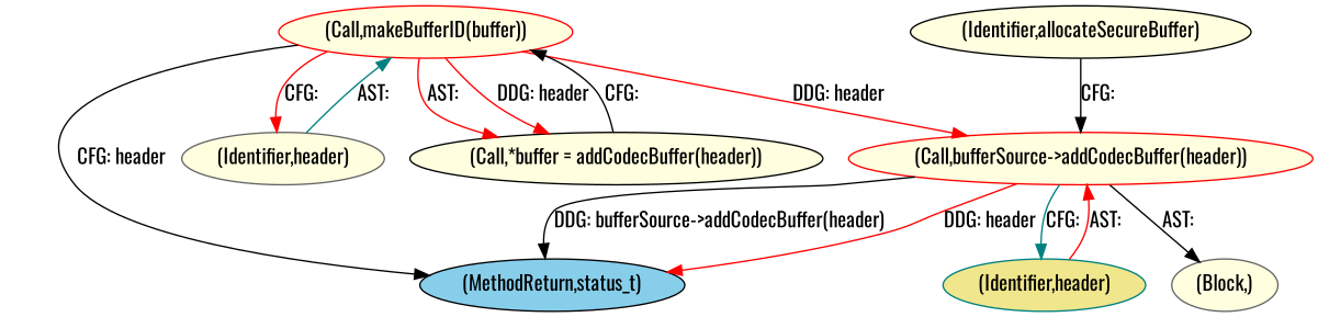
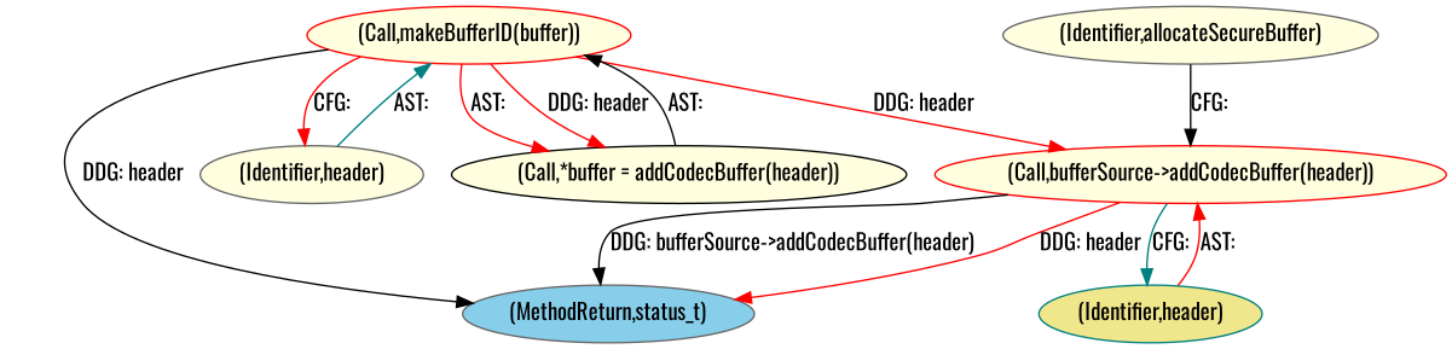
  digraph {
    fontname=Oswald
    node [color=gray40 fillcolor=lightyellow fontname=Oswald style=filled]
    edge [color=red fontname=Oswald]
    n1 [color=red label="(Call,bufferSource->addCodecBuffer(header))"]
-   n2 [label="(Block,)"]
-   n3 [color=black fillcolor=skyblue label="(MethodReturn,status_t)"]
+   n3 [fillcolor=skyblue label="(MethodReturn,status_t)"]
    n4 [color=teal fillcolor=khaki label="(Identifier,header)"]
    n5 [color=red label="(Call,makeBufferID(buffer))"]
    n6 [label="(Identifier,header)"]
    n7 [color=black label="(Call,*buffer = addCodecBuffer(header))"]
-   n8 [color=black label="(Identifier,allocateSecureBuffer)"]
-   n1 -> n2 [color=black label="AST: "]
+   n8 [label="(Identifier,allocateSecureBuffer)"]
    n1 -> n3 [color=black label="DDG: bufferSource->addCodecBuffer(header)"]
    n1 -> n3 [label="DDG: header"]
    n1 -> n4 [color=teal label="CFG: "]
    n4 -> n1 [label="AST: "]
    n5 -> n1 [label="DDG: header"]
-   n5 -> n3 [color=black label="CFG: header"]
+   n5 -> n3 [color=black label="DDG: header"]
    n5 -> n6 [label="CFG: "]
    n5 -> n7 [label="AST: "]
    n5 -> n7 [label="DDG: header"]
    n6 -> n5 [color=teal label="AST: "]
-   n7 -> n5 [color=black label="CFG: "]
+   n7 -> n5 [color=black label="AST: "]
    n8 -> n1 [color=black label="CFG: "]
  }
